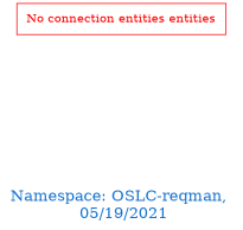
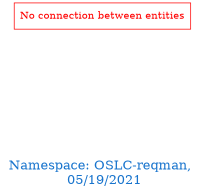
  digraph {
    fontcolor=dodgerblue3
    fontsize=18
    label="\n\n\nNamespace: OSLC-reqman, \n 05/19/2021"
    rankdir=LR
-   "No connection between entities" [color=red fontcolor=red shape=polygon label="No connection entities entities"]
+   "No connection between entities" [color=red fontcolor=red shape=polygon]
  }
